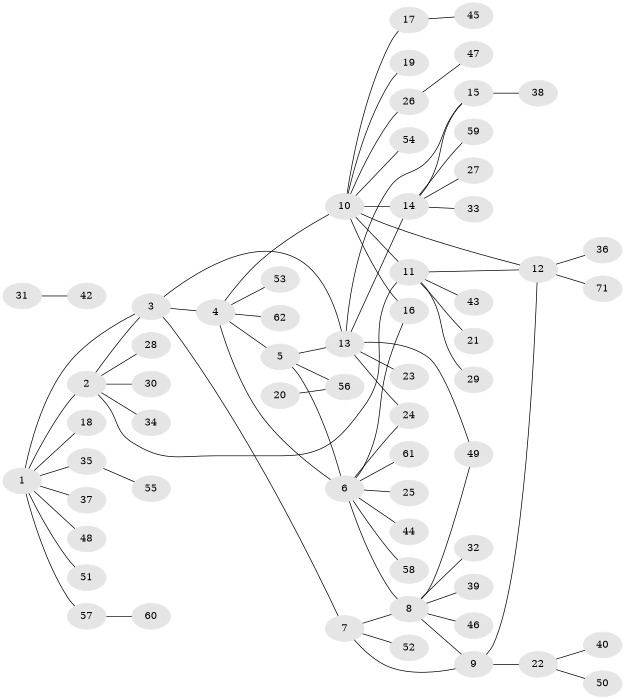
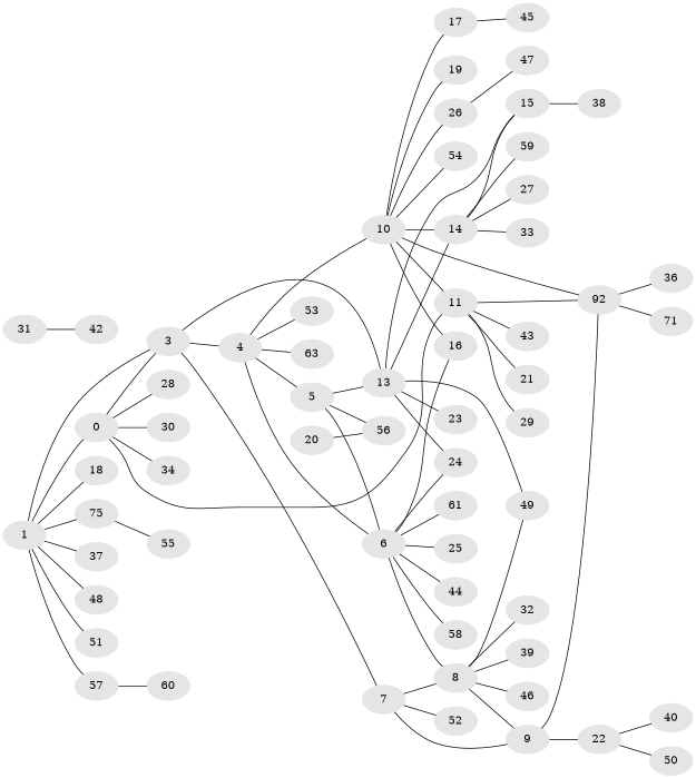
  graph {
    rankdir=LR
    node [color=gray90 style=filled]
    1
-   2
+   2 [label=0]
    3
    18
-   35
+   35 [label=75]
    37
    48
    51
    57
    11
    28
    30
    34
    4
    7
    13
    55
    60
-   12
+   12 [label=92]
    21
    29
    43
    5
    6
    10
    53
-   62
+   62 [label=63]
    8
    9
    52
    24
    14
    15
    23
    49
    56
    16
    25
    44
    58
    61
    17
    19
    26
    54
    20
    32
    39
    46
    22
    36
    n52 [label=71]
    40
    50
    27
    33
    59
    45
    47
    38
    31
    42
    1 -- 2
    1 -- 3
    1 -- 18
    1 -- 35
    1 -- 37
    1 -- 48
    1 -- 51
    1 -- 57
    2 -- 3
    2 -- 11
    2 -- 28
    2 -- 30
    2 -- 34
    3 -- 4
    3 -- 7
    3 -- 13
    35 -- 55
    57 -- 60
    11 -- 12
    11 -- 21
    11 -- 29
    11 -- 43
    4 -- 5
    4 -- 6
    4 -- 10
    4 -- 53
    4 -- 62
    7 -- 8
    7 -- 9
    7 -- 52
    13 -- 24
    13 -- 14
    13 -- 15
    13 -- 23
    13 -- 49
    12 -- 36
    12 -- n52
    5 -- 13
    5 -- 6
    5 -- 56
    6 -- 8
    6 -- 24
    6 -- 16
    6 -- 25
    6 -- 44
    6 -- 58
    6 -- 61
    10 -- 11
    10 -- 12
    10 -- 14
    10 -- 16
    10 -- 17
    10 -- 19
    10 -- 26
    10 -- 54
    8 -- 9
    8 -- 49
    8 -- 32
    8 -- 39
    8 -- 46
    9 -- 12
    9 -- 22
    14 -- 15
    14 -- 27
    14 -- 33
    14 -- 59
    15 -- 38
    17 -- 45
    26 -- 47
    20 -- 56
    22 -- 40
    22 -- 50
    31 -- 42
  }
